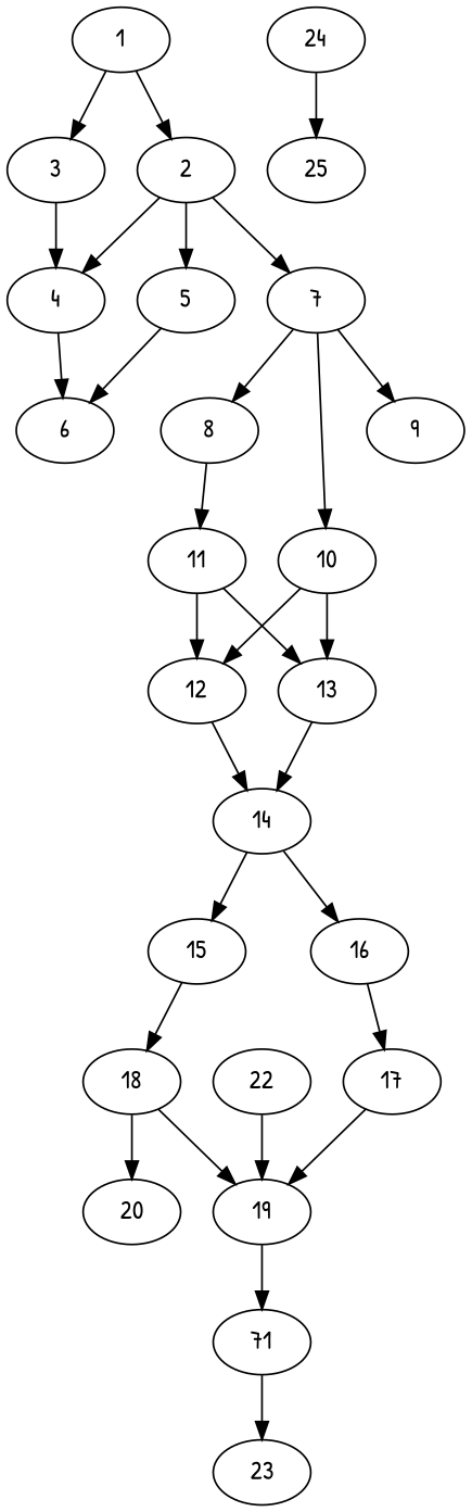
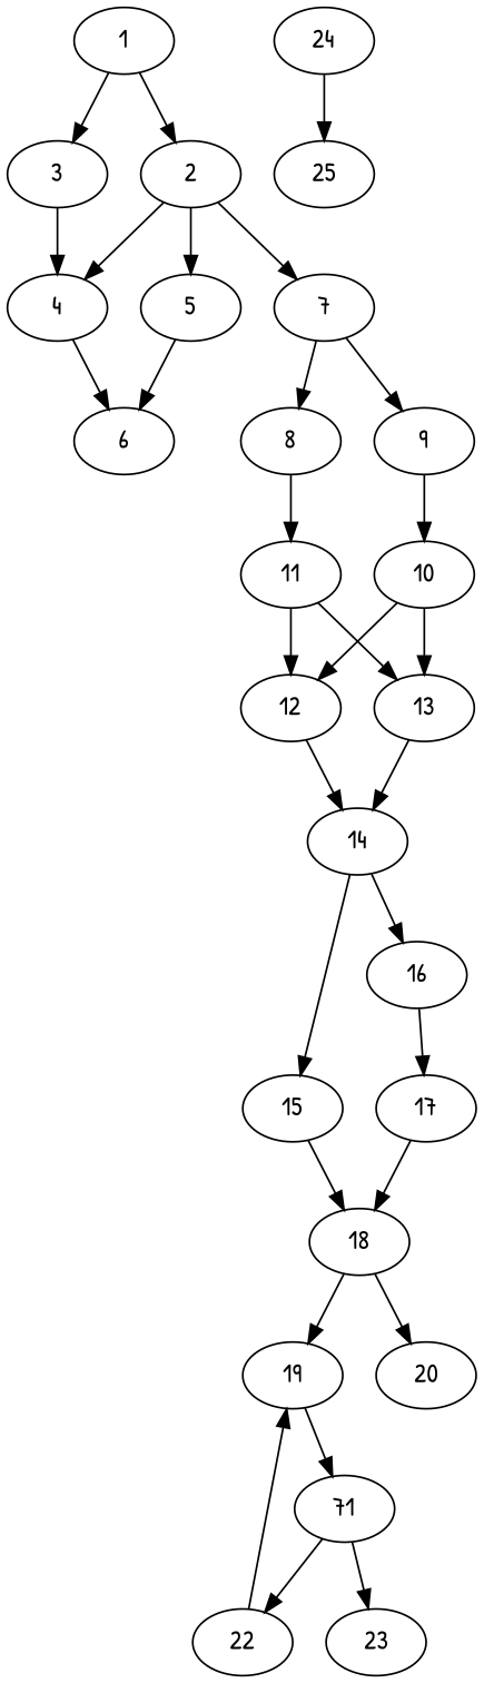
  digraph {
    fontname="Patrick Hand"
    node [alpha=0.05 fontname="Patrick Hand"]
    edge [fontname="Patrick Hand"]
    1 [alpha=0.09 expect_size=31609856]
    2 [alpha=0.17 expect_size=35331072]
    3 [expect_size=9326592]
    4 [alpha=0.02 expect_size=10850304]
    5 [expect_size=9802752]
    7 [alpha=0.13 expect_size=40693760]
    6 [alpha=0.03 expect_size=31418368]
    8 [alpha=0.02 expect_size=37090304]
    9 [alpha=0.20 expect_size=34369536]
    11 [alpha=0.04 expect_size=43367424]
    10 [alpha=0.00 expect_size=37889024]
    12 [alpha=0.19 expect_size=17379328]
    13 [alpha=0.06 expect_size=11041792]
    14 [alpha=0.15 expect_size=22384640]
    15 [alpha=0.20 expect_size=26171392]
    16 [alpha=0.18 expect_size=36898816]
    18 [alpha=0.04 expect_size=28023808]
    17 [alpha=0.01 expect_size=44145664]
    19 [alpha=0.18 expect_size=32000000]
    20 [alpha=0.03 expect_size=30850048]
    n21 [alpha=0.19 expect_size=31835136 label=71]
    22 [alpha=0.07 expect_size=41448448]
    23 [alpha=0.18 expect_size=38981632]
    24 [alpha=0.10 expect_size=6855680]
    25 [expect_size=41629696]
    1 -> 2
    1 -> 3
    2 -> 4
    2 -> 5
    2 -> 7
    3 -> 4
    4 -> 6
    5 -> 6
    7 -> 8
    7 -> 9
    8 -> 11
-   7 -> 10
+   9 -> 10
    11 -> 12
    11 -> 13
    10 -> 12
    10 -> 13
    12 -> 14
    13 -> 14
    14 -> 15
    14 -> 16
    15 -> 18
    16 -> 17
    18 -> 19
    18 -> 20
-   17 -> 19
+   17 -> 18
    19 -> n21
+   n21 -> 22
    n21 -> 23
    22 -> 19
    24 -> 25
  }
